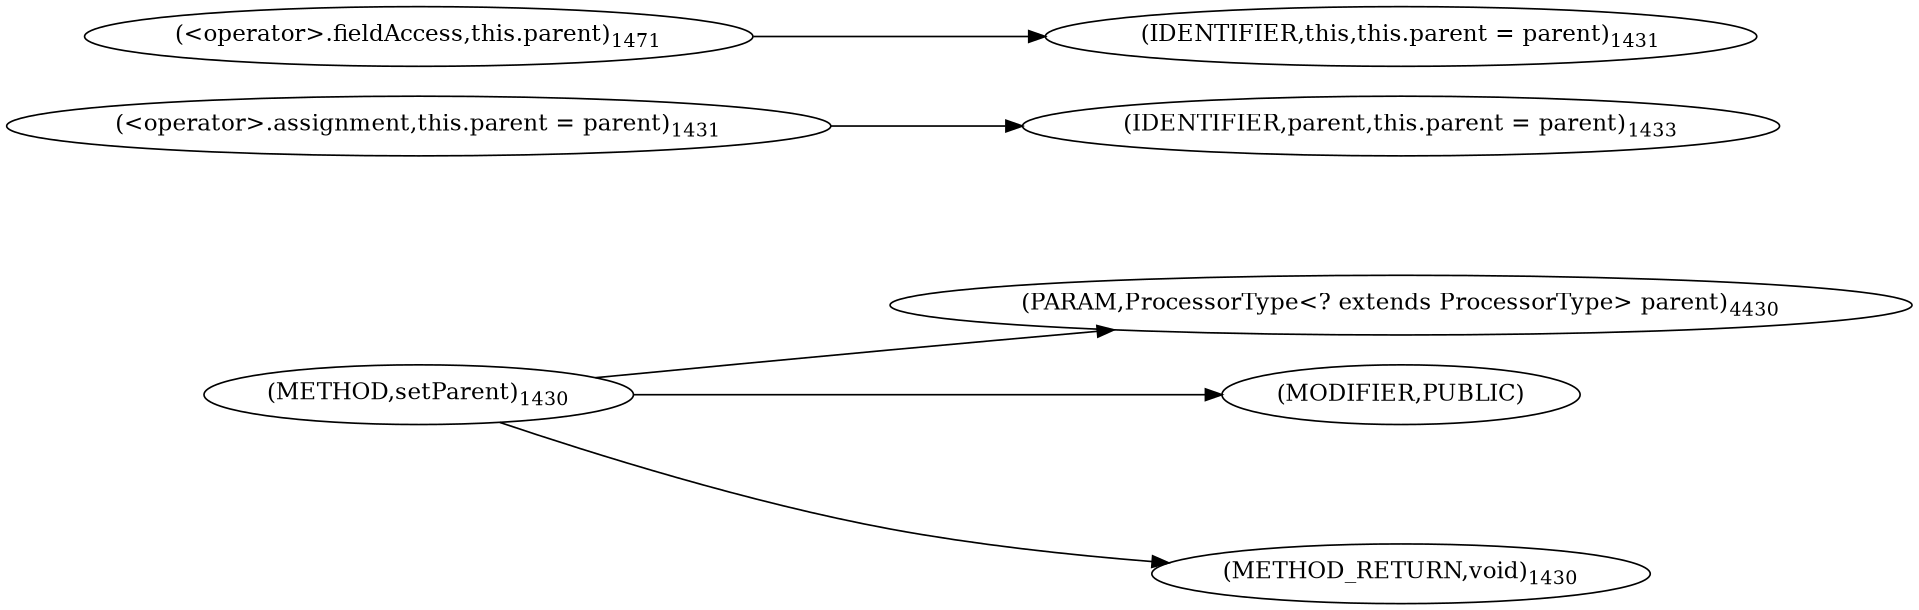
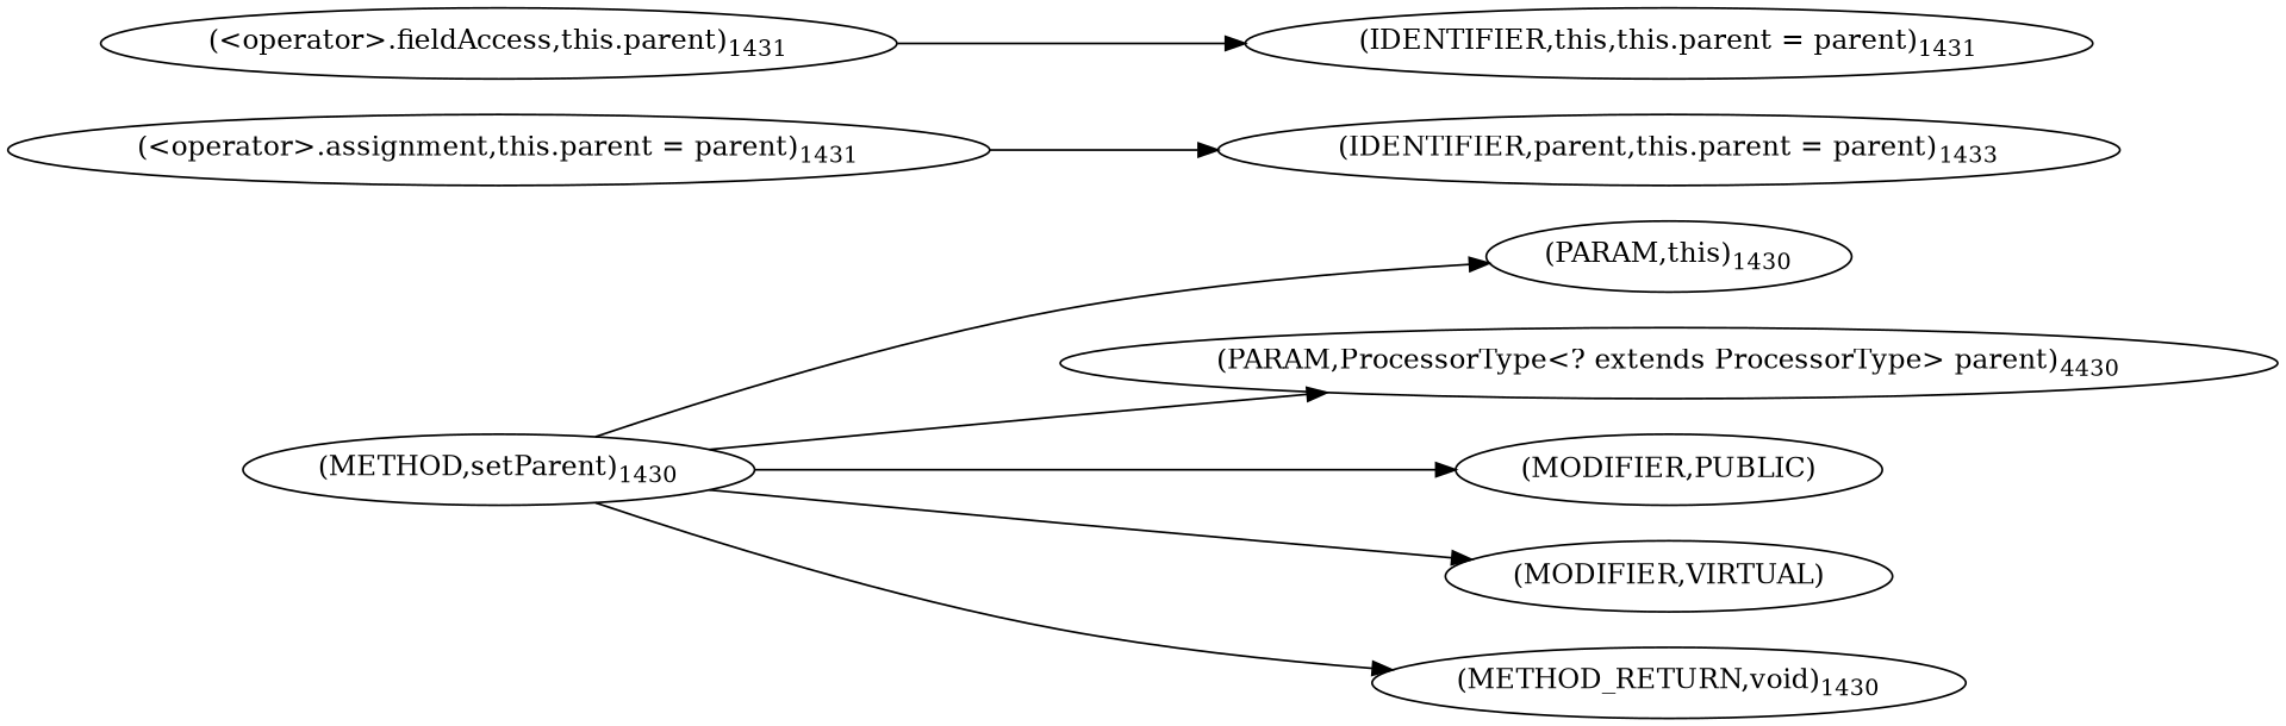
  digraph {
    rankdir=LR
    n1 [label=<(METHOD,setParent)<SUB>1430</SUB>>]
+   n2 [label=<(PARAM,this)<SUB>1430</SUB>>]
    n3 [label=<(PARAM,ProcessorType&lt;? extends ProcessorType&gt; parent)<SUB>4430</SUB>>]
    n4 [label=<(MODIFIER,PUBLIC)>]
+   n5 [label=<(MODIFIER,VIRTUAL)>]
    n6 [label=<(METHOD_RETURN,void)<SUB>1430</SUB>>]
    n7 [label=<(&lt;operator&gt;.assignment,this.parent = parent)<SUB>1431</SUB>>]
    n8 [label=<(IDENTIFIER,parent,this.parent = parent)<SUB>1433</SUB>>]
-   n9 [label=<(&lt;operator&gt;.fieldAccess,this.parent)<SUB>1471</SUB>>]
+   n9 [label=<(&lt;operator&gt;.fieldAccess,this.parent)<SUB>1431</SUB>>]
    n10 [label=<(IDENTIFIER,this,this.parent = parent)<SUB>1431</SUB>>]
+   n1 -> n2
    n1 -> n3
    n1 -> n4
+   n1 -> n5
    n1 -> n6
    n7 -> n8
    n9 -> n10
  }
